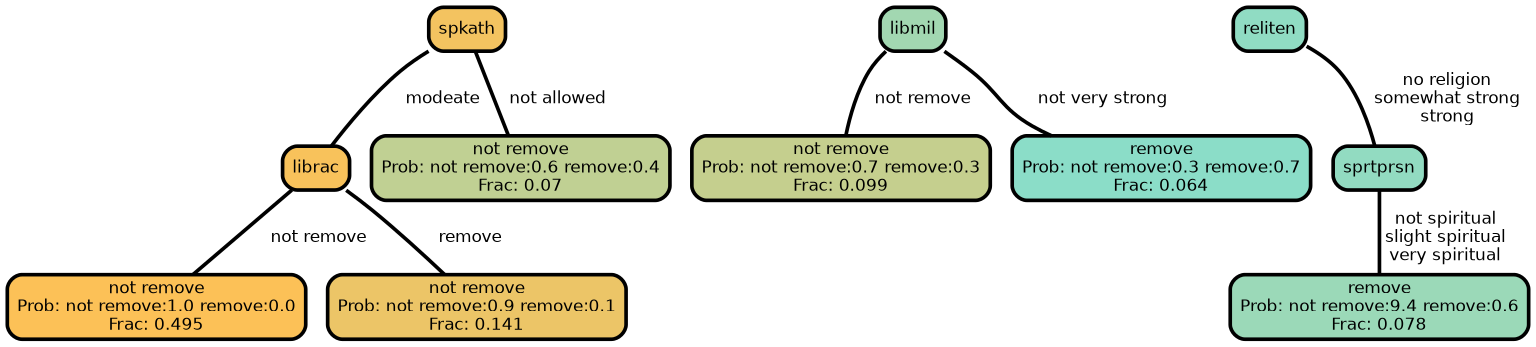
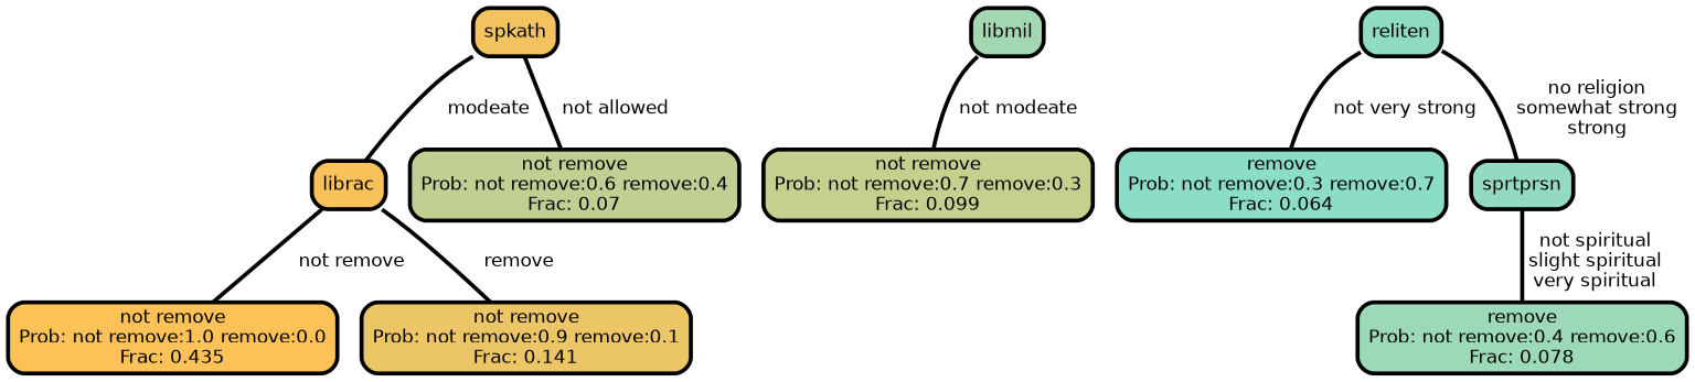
  graph {
    ranksep="0 equally"
    splines=straight
    node [color=black fontcolor=black fontname=helvetica penwidth=3 shape=box style="filled, rounded"]
    edge [color=black fontname=helvetica penwidth=3]
-   n1 [fillcolor="#fcc157" label="not remove\nProb: not remove:1.0 remove:0.0\nFrac: 0.495"]
+   n1 [fillcolor="#fcc157" label="not remove\nProb: not remove:1.0 remove:0.0\nFrac: 0.435"]
    n2 [fillcolor="#f8c25b" label=librac]
    n3 [fillcolor="#ecc567" label="not remove\nProb: not remove:0.9 remove:0.1\nFrac: 0.141"]
    n4 [fillcolor="#f3c360" label=spkath]
    n5 [fillcolor="#c0d093" label="not remove\nProb: not remove:0.6 remove:0.4\nFrac: 0.07"]
    n6 [fillcolor="#a2d7b1" label=libmil]
    n7 [fillcolor="#c5cf8e" label="not remove\nProb: not remove:0.7 remove:0.3\nFrac: 0.099"]
    n8 [fillcolor="#90dcc3" label=reliten]
    n9 [fillcolor="#8bddc8" label="remove\nProb: not remove:0.3 remove:0.7\nFrac: 0.064"]
    n10 [fillcolor="#92dbc1" label=sprtprsn]
-   n11 [fillcolor="#9bd9b8" label="remove\nProb: not remove:9.4 remove:0.6\nFrac: 0.078"]
+   n11 [fillcolor="#9bd9b8" label="remove\nProb: not remove:0.4 remove:0.6\nFrac: 0.078"]
    subgraph sub_1 {
      rank=same
    }
    n2 -- n1 [label=" not remove"]
    n2 -- n3 [label=" remove"]
    n4 -- n2 [label=" modeate"]
    n4 -- n5 [label=" not allowed"]
-   n6 -- n7 [label=" not remove"]
-   n6 -- n9 [label=" not very strong"]
+   n6 -- n7 [label=" not modeate"]
+   n8 -- n9 [label=" not very strong"]
    n8 -- n10 [label=" no religion\n somewhat strong\n strong"]
    n10 -- n11 [label=" not spiritual\n slight spiritual\n very spiritual"]
  }
